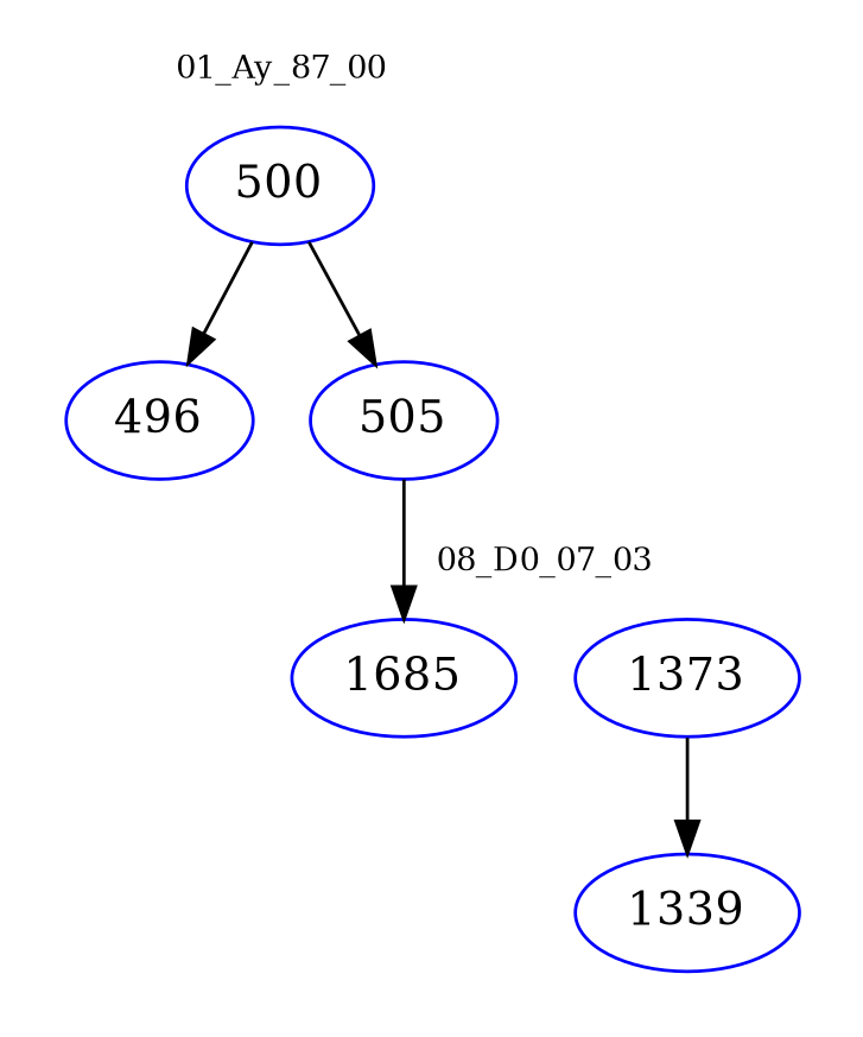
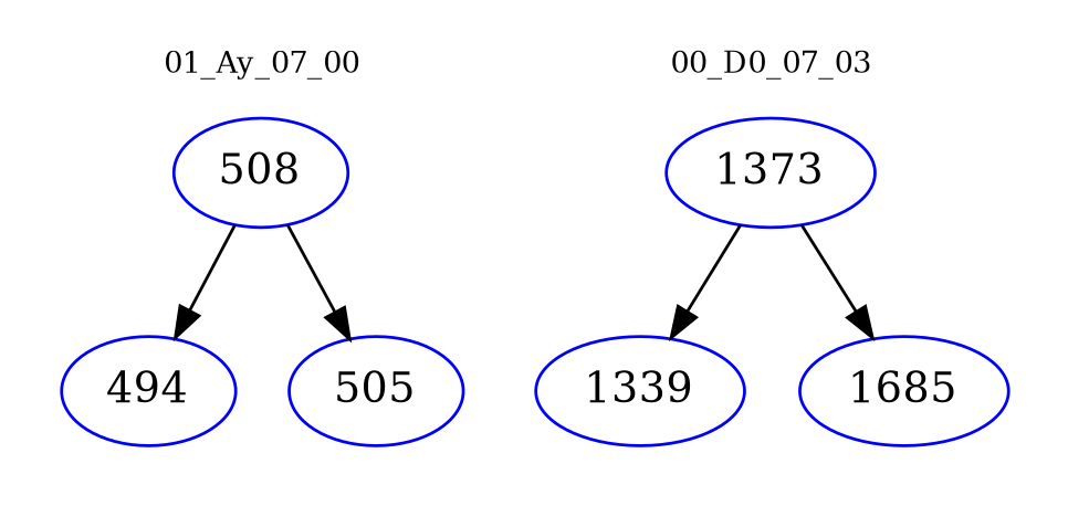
  digraph {
    node [color=blue]
    edge [color=black]
-   n1 [label=500]
-   n2 [label=496]
+   n1 [label=508]
+   n2 [label=494]
    n3 [label=505]
    n4 [label=1373]
    n5 [label=1339]
    n6 [label=1685]
    subgraph cluster_1 {
      color=white
      fontsize=10
-     label="01_Ay_87_00"
+     label="01_Ay_07_00"
      n1
      n2
      n3
    }
    subgraph cluster_2 {
      color=white
      fontsize=10
-     label="08_D0_07_03"
+     label="00_D0_07_03"
      n4
      n5
      n6
    }
    n1 -> n2
    n1 -> n3
    n4 -> n5
-   n3 -> n6
+   n4 -> n6
  }
